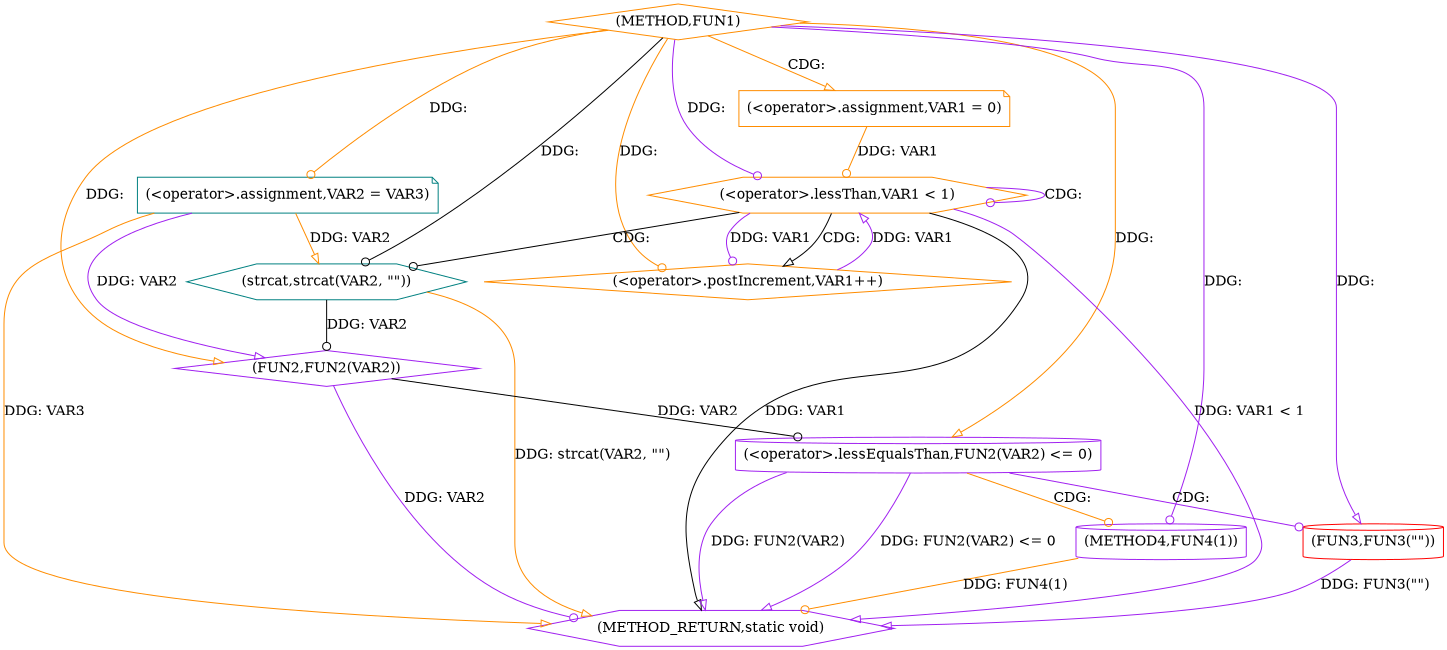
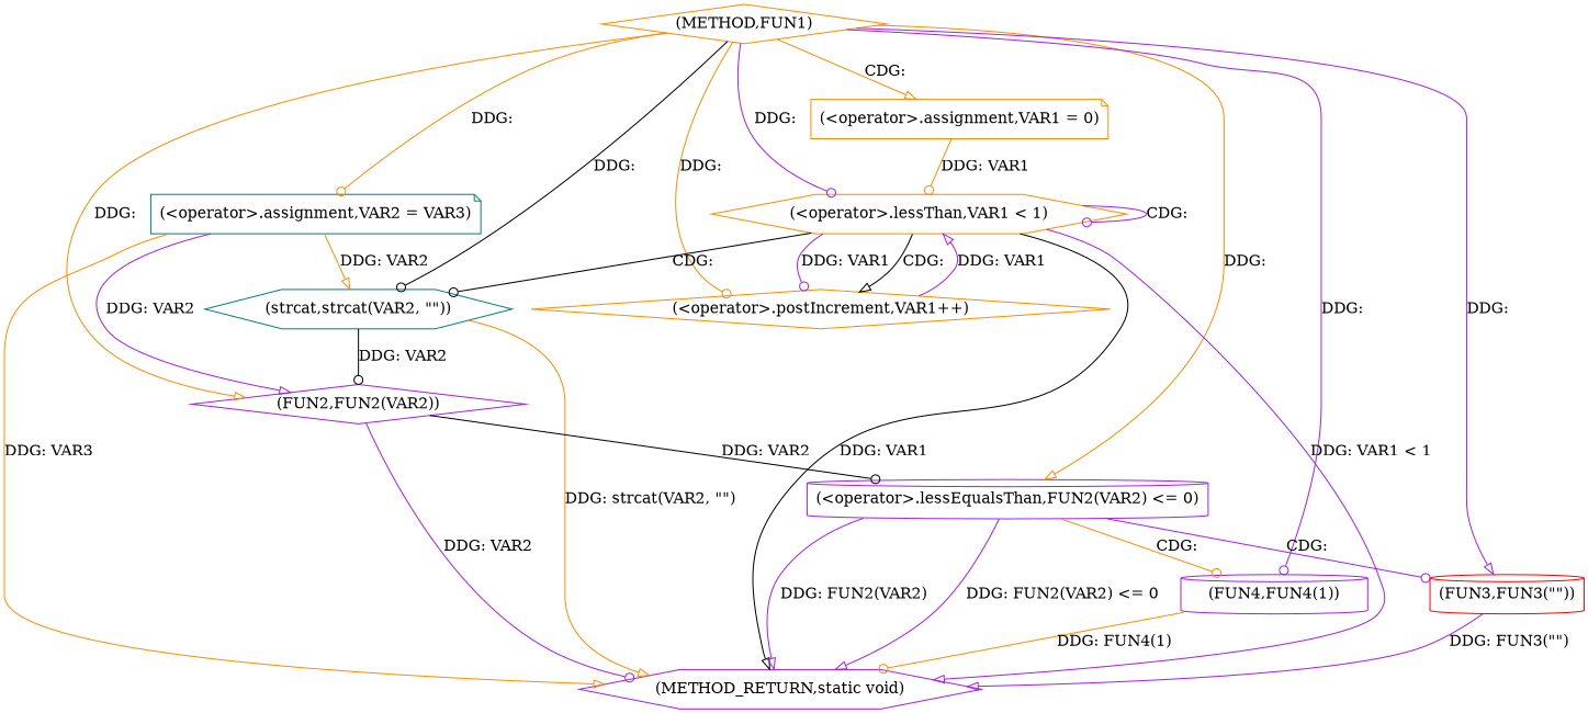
  digraph {
    node [color=darkorange shape=diamond]
    edge [arrowhead=odot color=purple]
    n1 [label="(METHOD,FUN1)"]
    n2 [color=teal label="(<operator>.assignment,VAR2 = VAR3)" shape=note]
    n3 [label="(<operator>.assignment,VAR1 = 0)" shape=note]
    n4 [label="(<operator>.lessThan,VAR1 < 1)" shape=hexagon]
    n5 [label="(<operator>.postIncrement,VAR1++)"]
    n6 [color=teal label="(strcat,strcat(VAR2, \"\"))" shape=hexagon]
    n7 [color=purple label="(<operator>.lessEqualsThan,FUN2(VAR2) <= 0)" shape=cylinder]
    n8 [color=purple label="(FUN2,FUN2(VAR2))"]
    n9 [color=red label="(FUN3,FUN3(\"\"))" shape=cylinder]
-   n10 [color=purple label="(METHOD4,FUN4(1))" shape=cylinder]
+   n10 [color=purple label="(FUN4,FUN4(1))" shape=cylinder]
    n11 [color=purple label="(METHOD_RETURN,static void)" shape=hexagon]
    n1 -> n2 [color=darkorange label="DDG: "]
    n1 -> n3 [arrowhead=onormal color=darkorange label="CDG: "]
    n1 -> n4 [label="DDG: "]
    n1 -> n5 [color=darkorange label="DDG: "]
    n1 -> n6 [color=black label="DDG: "]
    n1 -> n7 [arrowhead=onormal color=darkorange label="DDG: "]
    n1 -> n8 [arrowhead=onormal color=darkorange label="DDG: "]
    n1 -> n9 [arrowhead=onormal label="DDG: "]
    n1 -> n10 [label="DDG: "]
    n2 -> n6 [arrowhead=onormal color=darkorange label="DDG: VAR2"]
    n2 -> n8 [arrowhead=onormal label="DDG: VAR2"]
    n2 -> n11 [arrowhead=onormal color=darkorange label="DDG: VAR3"]
    n3 -> n4 [color=darkorange label="DDG: VAR1"]
    n4 -> n4 [label="CDG: "]
    n4 -> n5 [label="DDG: VAR1"]
    n4 -> n5 [arrowhead=onormal color=black label="CDG: "]
    n4 -> n6 [color=black label="CDG: "]
    n4 -> n11 [arrowhead=onormal color=black label="DDG: VAR1"]
    n4 -> n11 [arrowhead=onormal label="DDG: VAR1 < 1"]
    n5 -> n4 [arrowhead=onormal label="DDG: VAR1"]
    n6 -> n8 [color=black label="DDG: VAR2"]
    n6 -> n11 [arrowhead=onormal color=darkorange label="DDG: strcat(VAR2, \"\")"]
    n7 -> n9 [label="CDG: "]
    n7 -> n10 [color=darkorange label="CDG: "]
    n7 -> n11 [arrowhead=onormal label="DDG: FUN2(VAR2) <= 0"]
    n7 -> n11 [arrowhead=onormal label="DDG: FUN2(VAR2)"]
    n8 -> n7 [color=black label="DDG: VAR2"]
    n8 -> n11 [label="DDG: VAR2"]
    n9 -> n11 [arrowhead=onormal label="DDG: FUN3(\"\")"]
    n10 -> n11 [color=darkorange label="DDG: FUN4(1)"]
  }
